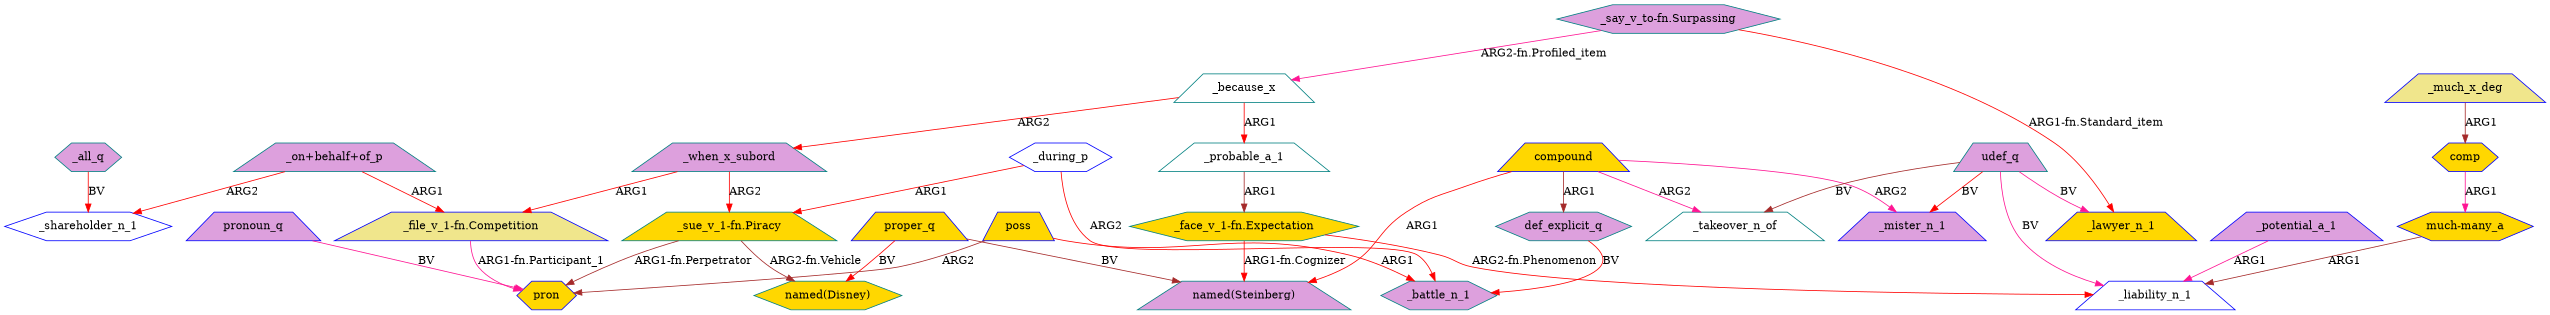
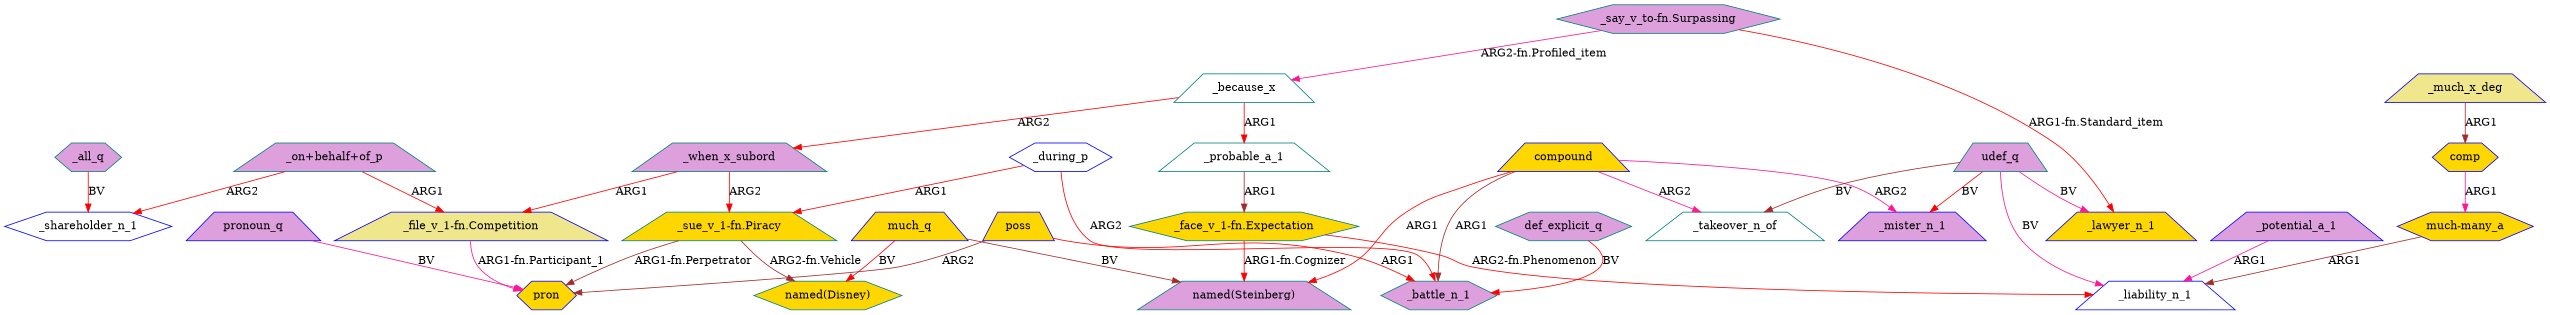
  digraph {
    node [color=blue fillcolor=plum shape=trapezium style=filled]
    edge [color=red]
    "_on+behalf+of_p" [color=teal]
    _shareholder_n_1 [fillcolor=white shape=hexagon]
    "_file_v_1-fn.Competition" [fillcolor=khaki]
    pron [fillcolor=gold shape=hexagon]
    _during_p [fillcolor=white shape=hexagon]
    "_sue_v_1-fn.Piracy" [color=teal fillcolor=gold]
    _battle_n_1 [color=teal shape=hexagon]
    "named(Disney)" [color=teal fillcolor=gold shape=hexagon]
    compound [fillcolor=gold]
    _mister_n_1
    "named(Steinberg)" [color=teal]
    _takeover_n_of [color=teal fillcolor=white]
-   proper_q [fillcolor=gold]
+   proper_q [fillcolor=gold label=much_q]
    _when_x_subord [color=teal]
    _because_x [color=teal fillcolor=white]
    _probable_a_1 [color=teal fillcolor=white]
    "_face_v_1-fn.Expectation" [color=teal fillcolor=gold shape=hexagon]
    "much-many_a" [fillcolor=gold shape=hexagon]
    _liability_n_1 [fillcolor=white]
    udef_q [color=teal]
    _lawyer_n_1 [fillcolor=gold]
    pronoun_q
    poss [fillcolor=gold]
    comp [fillcolor=gold shape=hexagon]
    _all_q [color=teal shape=hexagon]
    _potential_a_1
    "_say_v_to-fn.Surpassing" [color=teal shape=hexagon]
    def_explicit_q [color=teal shape=hexagon]
    _much_x_deg [fillcolor=khaki]
    "_on+behalf+of_p" -> _shareholder_n_1 [label=ARG2]
    "_on+behalf+of_p" -> "_file_v_1-fn.Competition" [label=ARG1]
    "_file_v_1-fn.Competition" -> pron [color=deeppink label="ARG1-fn.Participant_1"]
    _during_p -> "_sue_v_1-fn.Piracy" [label=ARG1]
    _during_p -> _battle_n_1 [label=ARG2]
    "_sue_v_1-fn.Piracy" -> pron [color=brown label="ARG1-fn.Perpetrator"]
    "_sue_v_1-fn.Piracy" -> "named(Disney)" [color=brown label="ARG2-fn.Vehicle"]
-   compound -> def_explicit_q [color=brown label=ARG1]
+   compound -> _battle_n_1 [color=brown label=ARG1]
    compound -> _mister_n_1 [color=deeppink label=ARG2]
    compound -> "named(Steinberg)" [label=ARG1]
    compound -> _takeover_n_of [color=deeppink label=ARG2]
    proper_q -> "named(Disney)" [label=BV]
    proper_q -> "named(Steinberg)" [color=brown label=BV]
    _when_x_subord -> "_file_v_1-fn.Competition" [label=ARG1]
    _when_x_subord -> "_sue_v_1-fn.Piracy" [label=ARG2]
    _because_x -> _when_x_subord [label=ARG2]
    _because_x -> _probable_a_1 [label=ARG1]
    _probable_a_1 -> "_face_v_1-fn.Expectation" [color=brown label=ARG1]
    "_face_v_1-fn.Expectation" -> "named(Steinberg)" [label="ARG1-fn.Cognizer"]
    "_face_v_1-fn.Expectation" -> _liability_n_1 [label="ARG2-fn.Phenomenon"]
    "much-many_a" -> _liability_n_1 [color=brown label=ARG1]
    udef_q -> _mister_n_1 [label=BV]
    udef_q -> _takeover_n_of [color=brown label=BV]
    udef_q -> _liability_n_1 [color=deeppink label=BV]
    udef_q -> _lawyer_n_1 [color=deeppink label=BV]
    pronoun_q -> pron [color=deeppink label=BV]
    poss -> pron [color=brown label=ARG2]
    poss -> _battle_n_1 [label=ARG1]
    comp -> "much-many_a" [color=deeppink label=ARG1]
    _all_q -> _shareholder_n_1 [label=BV]
    _potential_a_1 -> _liability_n_1 [color=deeppink label=ARG1]
    "_say_v_to-fn.Surpassing" -> _because_x [color=deeppink label="ARG2-fn.Profiled_item"]
    "_say_v_to-fn.Surpassing" -> _lawyer_n_1 [label="ARG1-fn.Standard_item"]
    def_explicit_q -> _battle_n_1 [label=BV]
    _much_x_deg -> comp [color=brown label=ARG1]
  }
